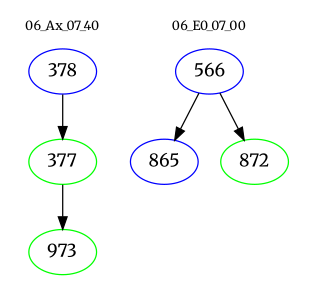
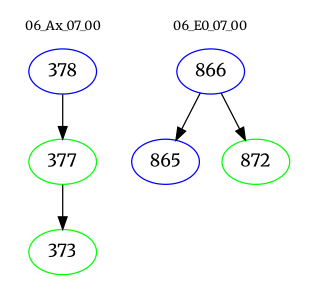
  digraph {
    fontname=Merriweather
    node [color=green fontname=Merriweather]
    edge [color=black fontname=Merriweather]
    n1 [label=377]
-   n2 [label=973]
+   n2 [label=373]
    n3 [color=blue label=378]
-   n4 [color=blue label=566]
+   n4 [color=blue label=866]
    n5 [color=blue label=865]
    n6 [label=872]
    subgraph cluster_1 {
      color=white
      fontsize=10
-     label="06_Ax_07_40"
+     label="06_Ax_07_00"
      n1
      n2
      n3
    }
    subgraph cluster_2 {
      color=white
      fontsize=10
      label="06_E0_07_00"
      n4
      n5
      n6
    }
    n1 -> n2
    n3 -> n1
    n4 -> n5
    n4 -> n6
  }
